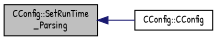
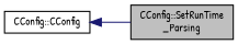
  digraph {
    rankdir=LR
    fontname="Patrick Hand"
    node [color=black fontname="Patrick Hand" fontsize=10 shape=record style=filled]
    n1 [fillcolor=grey75 fontcolor=black height=0.2 label="CConfig::SetRunTime\l_Parsing" width=0.4]
    n2 [fillcolor=white height=0.2 label="CConfig::CConfig" width=0.4]
-   n1 -> n2 [color=midnightblue dir=back fontname="Patrick Hand" fontsize=10 labelfontname=Helvetica labelfontsize=10 style=solid]
+   n2 -> n1 [color=midnightblue dir=back fontname="Patrick Hand" fontsize=10 labelfontname=Helvetica labelfontsize=10 style=solid]
  }
